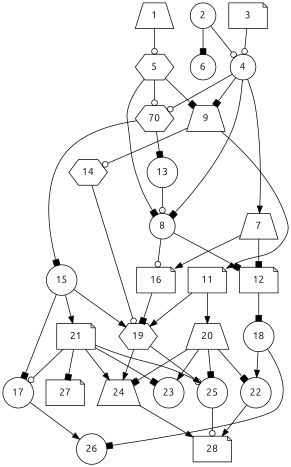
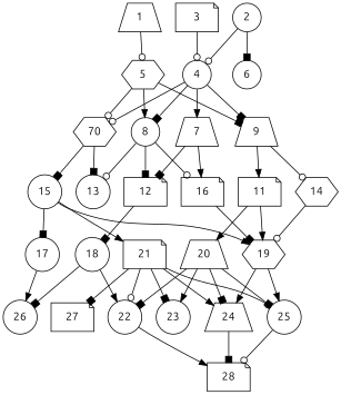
  digraph {
    fontname=Ubuntu
    node [alpha=0.06 fontname=Ubuntu shape=circle]
    edge [arrowhead=box fontname=Ubuntu]
    1 [expect_size=11983583629446700 shape=trapezium]
    5 [alpha=0.05 expect_size=167917273991310475264 shape=hexagon]
    8 [alpha=0.13 expect_size=40778394052329472000]
    9 [alpha=0.16 expect_size=361677667507967 shape=trapezium]
    n5 [alpha=0.10 expect_size=46422239621809176576 label=70 shape=hexagon]
    12 [expect_size=204269948855491456 shape=note]
    16 [alpha=0.16 expect_size=8138279312144640 shape=note]
    13 [alpha=0.02 expect_size=153857652368902979584]
    11 [alpha=0.03 expect_size=34481529017716508 shape=note]
    14 [alpha=0.00 expect_size=210918600564474380288 shape=hexagon]
    15 [alpha=0.11 expect_size=320928837513497]
    2 [alpha=0.05 expect_size=110767370002914869248]
    4 [alpha=0.09 expect_size=166435914520535808]
    6 [alpha=0.13 expect_size=14743337411496902656]
    7 [alpha=0.16 expect_size=1579823047999750144 shape=trapezium]
    3 [alpha=0.18 expect_size=9039474828561870 shape=note]
    18 [expect_size=113002879489183]
    19 [alpha=0.09 expect_size=4794918005232310 shape=hexagon]
    20 [alpha=0.18 expect_size=904712849195008000 shape=trapezium]
    17 [expect_size=152235309393143136]
    21 [alpha=0.20 expect_size=1294661423833546752 shape=note]
    22 [alpha=0.13 expect_size=5373921210477020]
    26 [alpha=0.05 expect_size=15262422163307626496]
    24 [alpha=0.09 expect_size=199487693082281984 shape=trapezium]
    25 [alpha=0.14 expect_size=6251728354038656]
    23 [alpha=0.07 expect_size=292983817779201280]
    27 [alpha=0.16 expect_size=5408039297926350 shape=note]
    28 [alpha=0.13 expect_size=136664558752677088 shape=note]
    1 -> 5 [arrowhead=odot]
-   5 -> 8
+   5 -> 8 [arrowhead=normal]
    5 -> 9
    5 -> n5 [arrowhead=odot]
    8 -> 12
    8 -> 16 [arrowhead=odot]
-   13 -> 8 [arrowhead=odot]
+   8 -> 13 [arrowhead=odot]
    9 -> 11 [arrowhead=normal]
    9 -> 14 [arrowhead=odot]
    n5 -> 13
    n5 -> 15
    12 -> 18
    16 -> 19
    11 -> 19 [arrowhead=normal]
    11 -> 20 [arrowhead=normal]
    14 -> 19 [arrowhead=odot]
    15 -> 19 [arrowhead=normal]
    15 -> 17
    15 -> 21 [arrowhead=normal]
    2 -> 4 [arrowhead=odot]
    2 -> 6
    4 -> 8
    4 -> 9
    4 -> n5 [arrowhead=odot]
    4 -> 7 [arrowhead=normal]
    7 -> 12
    7 -> 16 [arrowhead=normal]
    3 -> 4 [arrowhead=odot]
    18 -> 22 [arrowhead=normal]
    18 -> 26
    19 -> 24 [arrowhead=normal]
    19 -> 25 [arrowhead=normal]
    20 -> 22
    20 -> 24
    20 -> 25
    20 -> 23 [arrowhead=normal]
    17 -> 26 [arrowhead=normal]
-   21 -> 17 [arrowhead=odot]
+   21 -> 22 [arrowhead=odot]
    21 -> 24 [arrowhead=normal]
    21 -> 25 [arrowhead=odot]
    21 -> 23
    21 -> 27
    22 -> 28 [arrowhead=normal]
-   24 -> 28 [arrowhead=normal]
+   24 -> 28
    25 -> 28 [arrowhead=odot]
  }
